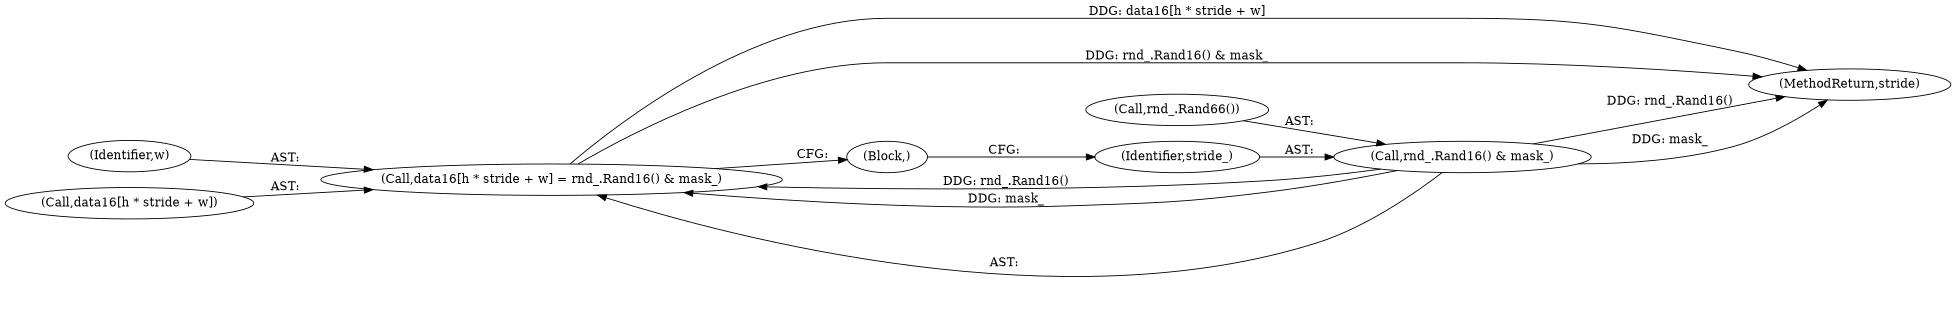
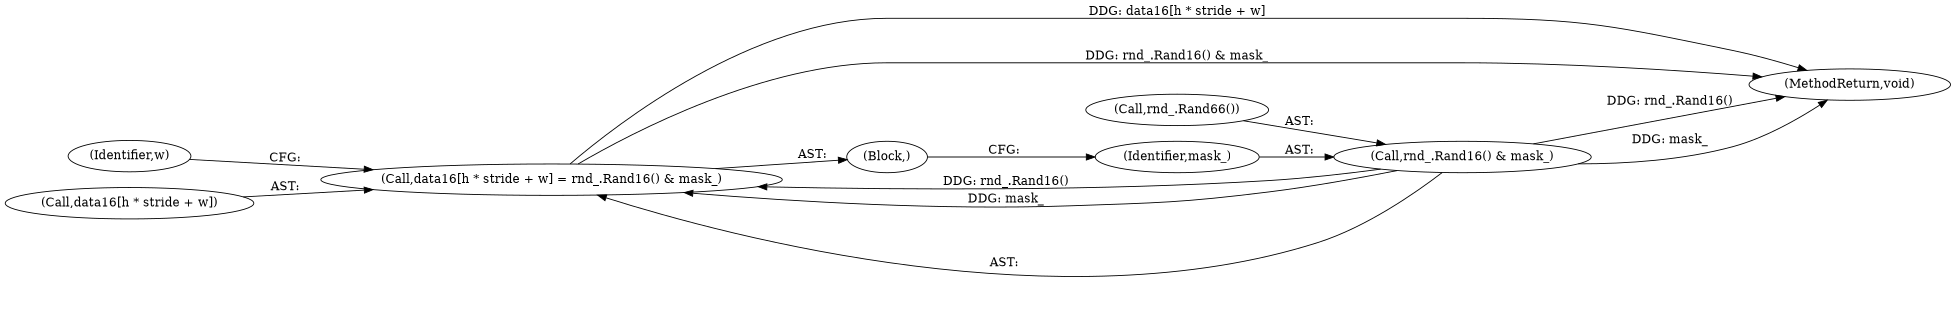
  digraph {
    rankdir=LR
    n1 [label="(Call,data16[h * stride + w] = rnd_.Rand16() & mask_)"]
    n2 [label="(Block,)"]
-   n3 [label="(MethodReturn,stride)"]
+   n3 [label="(MethodReturn,void)"]
    n4 [label="(Call,rnd_.Rand16() & mask_)"]
-   n5 [label="(Identifier,stride_)"]
+   n5 [label="(Identifier,mask_)"]
    n6 [label="(Identifier,w)"]
    n7 [label="(Call,rnd_.Rand66())"]
    n8 [label="(Call,data16[h * stride + w])"]
-   n1 -> n2 [label="CFG: "]
+   n1 -> n2 [label="AST: "]
    n1 -> n3 [label="DDG: data16[h * stride + w]"]
    n1 -> n3 [label="DDG: rnd_.Rand16() & mask_"]
    n2 -> n5 [label="CFG: "]
    n4 -> n1 [label="AST: "]
    n4 -> n1 [label="DDG: rnd_.Rand16()"]
    n4 -> n1 [label="DDG: mask_"]
    n4 -> n3 [label="DDG: rnd_.Rand16()"]
    n4 -> n3 [label="DDG: mask_"]
    n5 -> n4 [label="AST: "]
-   n6 -> n1 [label="AST: "]
+   n6 -> n1 [label="CFG: "]
    n7 -> n4 [label="AST: "]
    n8 -> n1 [label="AST: "]
  }
